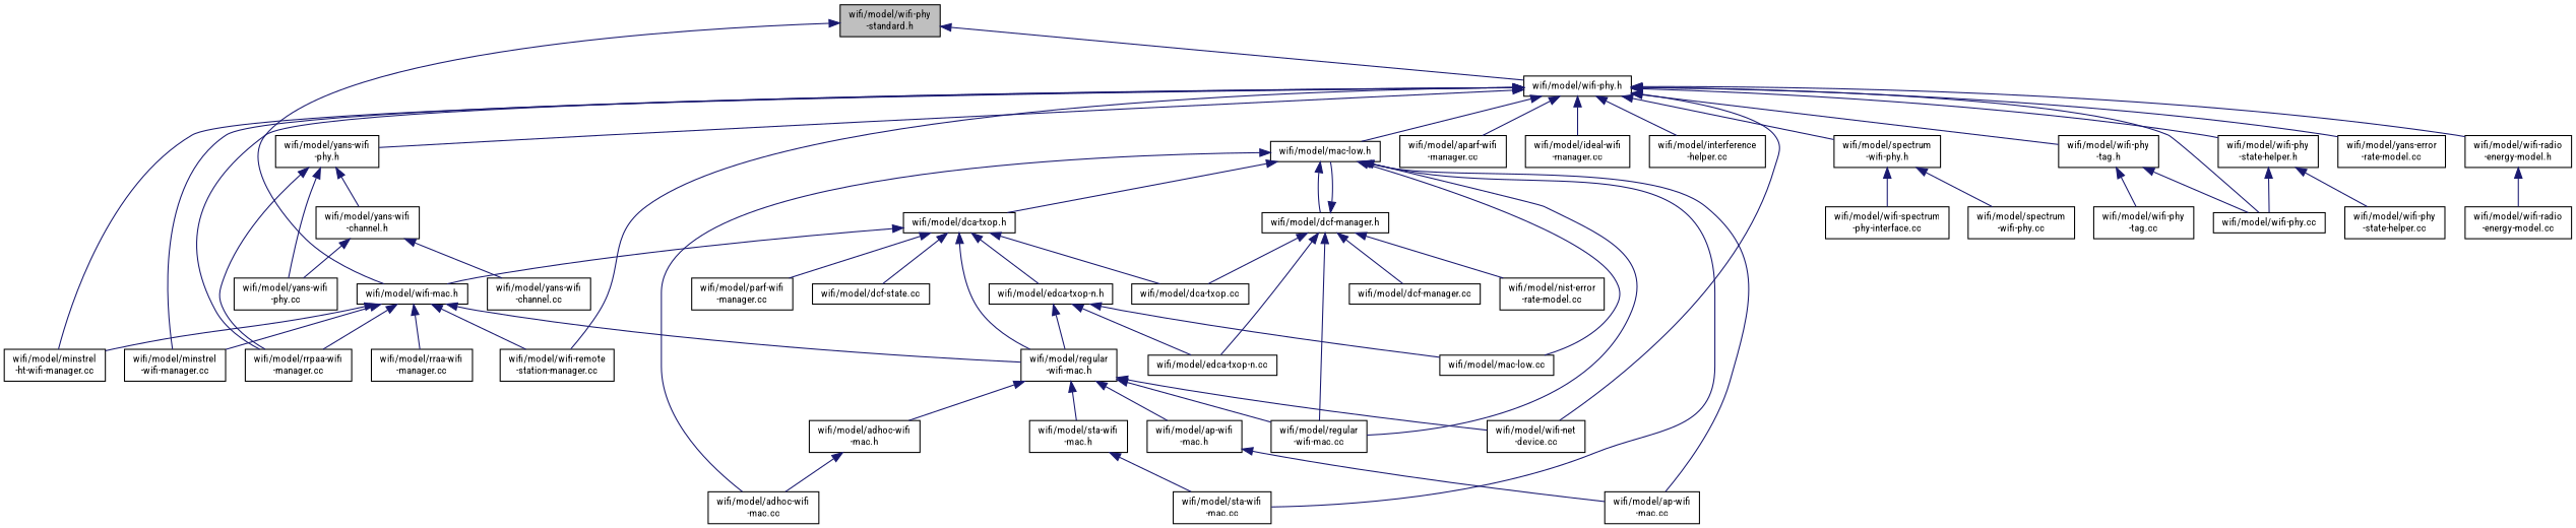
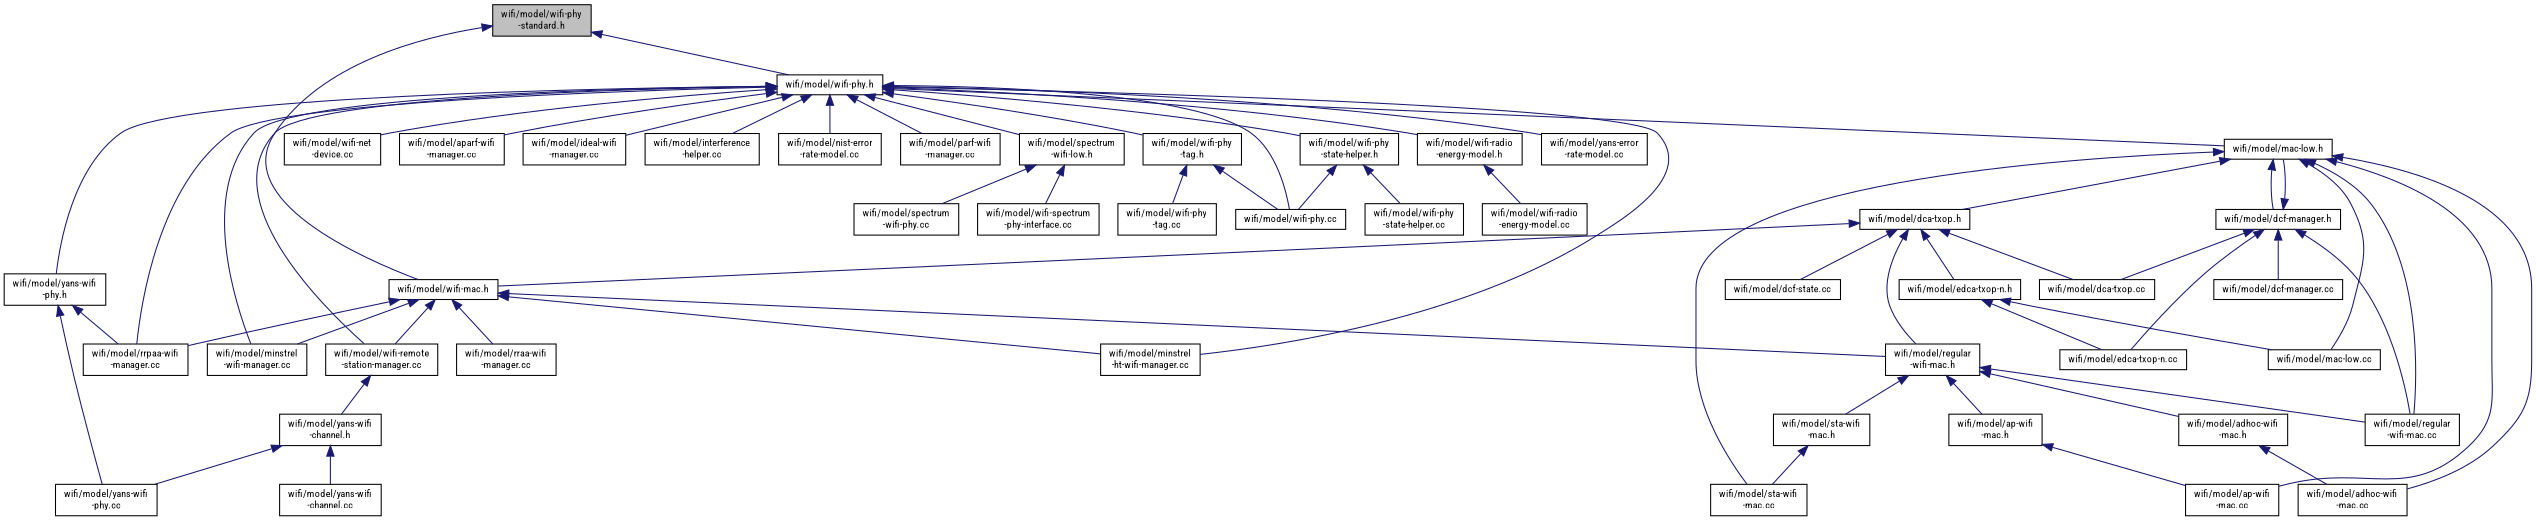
  digraph {
    fontname="Roboto Condensed"
    node [color=black fillcolor=white fontname="Roboto Condensed" fontsize=10 shape=record style=filled]
    edge [color=midnightblue dir=back fontname="Roboto Condensed" fontsize=10 labelfontname=Helvetica labelfontsize=10 style=solid]
    n1 [fillcolor=grey75 fontcolor=black height=0.2 label="wifi/model/wifi-phy\l-standard.h" width=0.4]
    n2 [height=0.2 label="wifi/model/wifi-mac.h" width=0.4]
    n3 [height=0.2 label="wifi/model/wifi-phy.h" width=0.4]
    n4 [height=0.2 label="wifi/model/regular\l-wifi-mac.h" width=0.4]
    n5 [height=0.2 label="wifi/model/minstrel\l-ht-wifi-manager.cc" width=0.4]
    n6 [height=0.2 label="wifi/model/minstrel\l-wifi-manager.cc" width=0.4]
    n7 [height=0.2 label="wifi/model/rraa-wifi\l-manager.cc" width=0.4]
    n8 [height=0.2 label="wifi/model/rrpaa-wifi\l-manager.cc" width=0.4]
    n9 [height=0.2 label="wifi/model/wifi-remote\l-station-manager.cc" width=0.4]
    n10 [height=0.2 label="wifi/model/wifi-net\l-device.cc" width=0.4]
    n11 [height=0.2 label="wifi/model/mac-low.h" width=0.4]
    n12 [height=0.2 label="wifi/model/aparf-wifi\l-manager.cc" width=0.4]
    n13 [height=0.2 label="wifi/model/ideal-wifi\l-manager.cc" width=0.4]
    n14 [height=0.2 label="wifi/model/interference\l-helper.cc" width=0.4]
    n15 [height=0.2 label="wifi/model/nist-error\l-rate-model.cc" width=0.4]
    n16 [height=0.2 label="wifi/model/parf-wifi\l-manager.cc" width=0.4]
    n17 [height=0.2 label="wifi/model/yans-wifi\l-phy.h" width=0.4]
-   n18 [height=0.2 label="wifi/model/spectrum\l-wifi-phy.h" width=0.4]
+   n18 [height=0.2 label="wifi/model/spectrum\l-wifi-low.h" width=0.4]
    n19 [height=0.2 label="wifi/model/wifi-phy\l-state-helper.h" width=0.4]
    n20 [height=0.2 label="wifi/model/wifi-phy.cc" width=0.4]
    n21 [height=0.2 label="wifi/model/wifi-phy\l-tag.h" width=0.4]
    n22 [height=0.2 label="wifi/model/wifi-radio\l-energy-model.h" width=0.4]
    n23 [height=0.2 label="wifi/model/yans-error\l-rate-model.cc" width=0.4]
    n24 [height=0.2 label="wifi/model/adhoc-wifi\l-mac.h" width=0.4]
    n25 [height=0.2 label="wifi/model/ap-wifi\l-mac.h" width=0.4]
    n26 [height=0.2 label="wifi/model/regular\l-wifi-mac.cc" width=0.4]
    n27 [height=0.2 label="wifi/model/sta-wifi\l-mac.h" width=0.4]
    n28 [height=0.2 label="wifi/model/adhoc-wifi\l-mac.cc" width=0.4]
    n29 [height=0.2 label="wifi/model/ap-wifi\l-mac.cc" width=0.4]
    n30 [height=0.2 label="wifi/model/sta-wifi\l-mac.cc" width=0.4]
    n31 [height=0.2 label="wifi/model/dca-txop.h" width=0.4]
    n32 [height=0.2 label="wifi/model/mac-low.cc" width=0.4]
    n33 [height=0.2 label="wifi/model/dcf-manager.h" width=0.4]
    n34 [height=0.2 label="wifi/model/yans-wifi\l-channel.h" width=0.4]
    n35 [height=0.2 label="wifi/model/yans-wifi\l-phy.cc" width=0.4]
    n36 [height=0.2 label="wifi/model/spectrum\l-wifi-phy.cc" width=0.4]
    n37 [height=0.2 label="wifi/model/wifi-spectrum\l-phy-interface.cc" width=0.4]
    n38 [height=0.2 label="wifi/model/wifi-phy\l-state-helper.cc" width=0.4]
    n39 [height=0.2 label="wifi/model/wifi-phy\l-tag.cc" width=0.4]
    n40 [height=0.2 label="wifi/model/wifi-radio\l-energy-model.cc" width=0.4]
    n41 [height=0.2 label="wifi/model/edca-txop-n.h" width=0.4]
    n42 [height=0.2 label="wifi/model/dca-txop.cc" width=0.4]
    n43 [height=0.2 label="wifi/model/dcf-state.cc" width=0.4]
    n44 [height=0.2 label="wifi/model/edca-txop-n.cc" width=0.4]
    n45 [height=0.2 label="wifi/model/dcf-manager.cc" width=0.4]
    n46 [height=0.2 label="wifi/model/yans-wifi\l-channel.cc" width=0.4]
    n1 -> n2
    n1 -> n3
    n2 -> n4
    n2 -> n5
    n2 -> n6
    n2 -> n7
    n2 -> n8
    n2 -> n9
    n3 -> n5
    n3 -> n6
    n3 -> n8
    n3 -> n9
    n3 -> n10
    n3 -> n11
    n3 -> n12
    n3 -> n13
    n3 -> n14
-   n33 -> n15
-   n31 -> n16
+   n3 -> n15
+   n3 -> n16
    n3 -> n17
    n3 -> n18
    n3 -> n19
    n3 -> n20
    n3 -> n21
    n3 -> n22
    n3 -> n23
-   n4 -> n10
    n4 -> n24
    n4 -> n25
    n4 -> n26
    n4 -> n27
    n11 -> n26
    n11 -> n28
    n11 -> n29
    n11 -> n30
    n11 -> n31
    n11 -> n32
    n11 -> n33
    n17 -> n8
-   n17 -> n34
+   n9 -> n34
    n17 -> n35
    n18 -> n36
    n18 -> n37
    n19 -> n20
    n19 -> n38
    n21 -> n20
    n21 -> n39
    n22 -> n40
    n24 -> n28
    n25 -> n29
    n27 -> n30
    n31 -> n2
    n31 -> n4
    n31 -> n41
    n31 -> n42
    n31 -> n43
    n33 -> n11
    n33 -> n26
    n33 -> n42
    n33 -> n44
    n33 -> n45
    n34 -> n35
    n34 -> n46
-   n41 -> n4
    n41 -> n32
    n41 -> n44
  }
